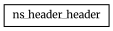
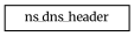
  digraph {
    rankdir=LR
    fontname=Merriweather
-   n1 [color=black fillcolor=white fontname=Merriweather fontsize=10 height=0.2 label=ns_header_header shape=record style=filled width=0.4]
+   n1 [color=black fillcolor=white fontname=Merriweather fontsize=10 height=0.2 label=ns_dns_header shape=record style=filled width=0.4]
  }
